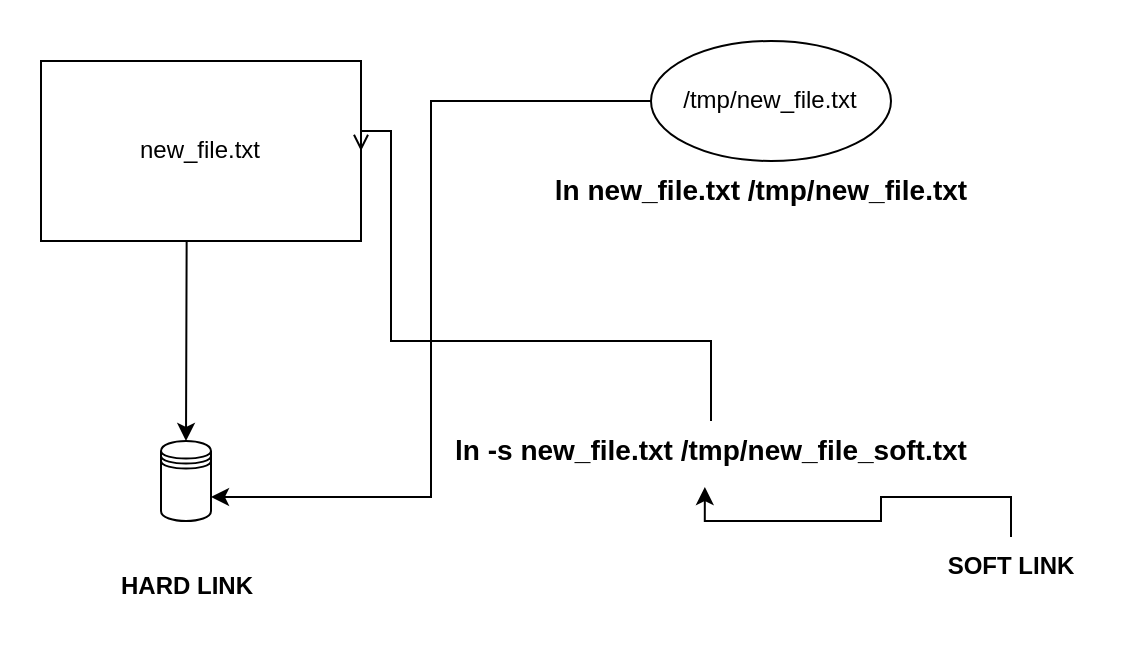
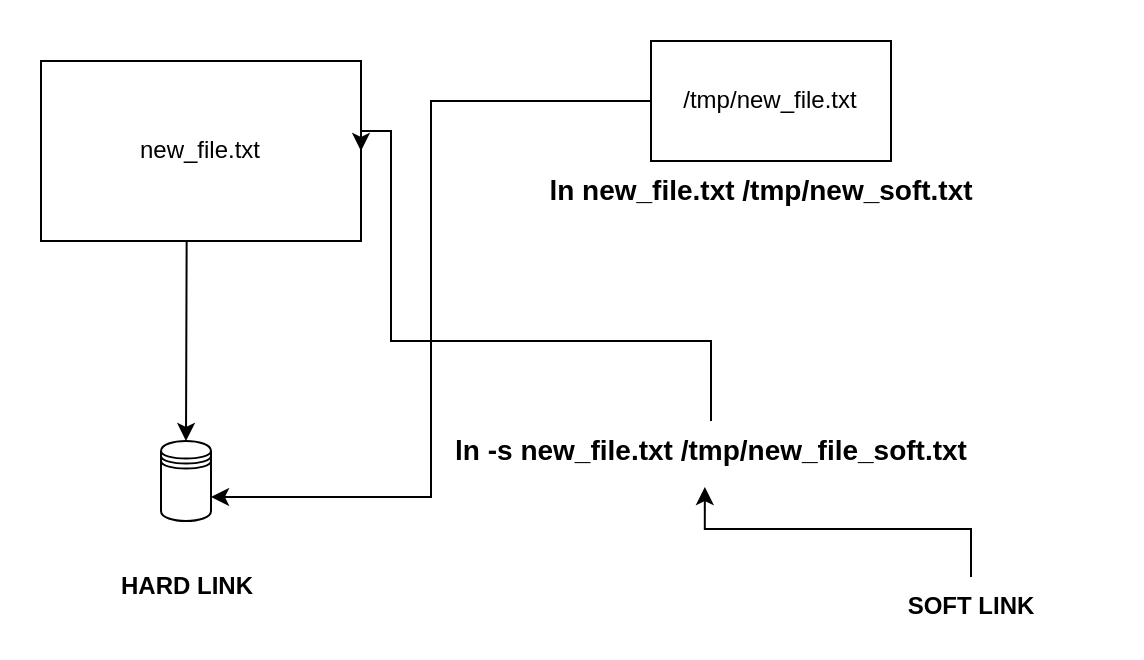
  <mxCell id="0" />
  <mxCell id="1" parent="0" />
  <mxCell id="2" style="edgeStyle=orthogonalEdgeStyle;rounded=0;orthogonalLoop=1;jettySize=auto;html=1;entryX=0.5;entryY=0;entryDx=0;entryDy=0;exitX=0;exitY=0.5;exitDx=0;exitDy=0;" parent="1" source="4" target="3" edge="1"><mxGeometry relative="1" as="geometry"><mxPoint x="140" y="130" as="sourcePoint" /><Array as="points"><mxPoint x="93" y="65" /><mxPoint x="93" y="165" /></Array></mxGeometry></mxCell>
  <mxCell id="3" value="" style="shape=datastore;whiteSpace=wrap;html=1;" parent="1" vertex="1"><mxGeometry x="80" y="220" width="25" height="40" as="geometry" /></mxCell>
  <mxCell id="4" value="new_file.txt" style="rounded=0;whiteSpace=wrap;html=1;" parent="1" vertex="1"><mxGeometry x="20" y="30" width="160" height="90" as="geometry" /></mxCell>
  <mxCell id="5" value="" style="edgeStyle=orthogonalEdgeStyle;rounded=0;orthogonalLoop=1;jettySize=auto;html=1;" parent="1" source="6" target="8" edge="1"><mxGeometry relative="1" as="geometry" /></mxCell>
- <mxCell id="6" value="&lt;b&gt;&lt;font style=&quot;font-size: 14px;&quot;&gt;ln new_file.txt /tmp/new_file.txt&lt;/font&gt;&lt;/b&gt;" style="text;html=1;align=center;verticalAlign=middle;resizable=0;points=[];autosize=1;strokeColor=none;fillColor=none;" parent="1" vertex="1"><mxGeometry x="265" y="80" width="230" height="30" as="geometry" /></mxCell>
+ <mxCell id="6" value="&lt;b&gt;&lt;font style=&quot;font-size: 14px;&quot;&gt;ln new_file.txt /tmp/new_soft.txt&lt;/font&gt;&lt;/b&gt;" style="text;html=1;align=center;verticalAlign=middle;resizable=0;points=[];autosize=1;strokeColor=none;fillColor=none;" parent="1" vertex="1"><mxGeometry x="265" y="80" width="230" height="30" as="geometry" /></mxCell>
  <mxCell id="7" style="edgeStyle=orthogonalEdgeStyle;rounded=0;orthogonalLoop=1;jettySize=auto;html=1;entryX=1;entryY=0.7;entryDx=0;entryDy=0;" parent="1" source="8" target="3" edge="1"><mxGeometry relative="1" as="geometry" /></mxCell>
- <mxCell id="8" value="/tmp/new_file.txt" style="ellipse;whiteSpace=wrap;html=1;" parent="1" vertex="1"><mxGeometry x="325" y="20" width="120" height="60" as="geometry" /></mxCell>
+ <mxCell id="8" value="/tmp/new_file.txt" style="whiteSpace=wrap;html=1;" parent="1" vertex="1"><mxGeometry x="325" y="20" width="120" height="60" as="geometry" /></mxCell>
  <mxCell id="9" value="HARD LINK" style="text;html=1;align=center;verticalAlign=middle;resizable=0;points=[];autosize=1;strokeColor=none;fillColor=none;shadow=1;fontStyle=1" parent="1" vertex="1"><mxGeometry x="47.5" y="278" width="90" height="30" as="geometry" /></mxCell>
- <mxCell id="10" value="&lt;b&gt;SOFT LINK&lt;/b&gt;" style="text;html=1;align=center;verticalAlign=middle;resizable=0;points=[];autosize=1;strokeColor=none;fillColor=none;" parent="1" vertex="1"><mxGeometry x="460" y="268" width="90" height="30" as="geometry" /></mxCell>
- <mxCell id="11" style="edgeStyle=orthogonalEdgeStyle;rounded=0;orthogonalLoop=1;jettySize=auto;html=1;entryX=1;entryY=0.5;entryDx=0;entryDy=0;endArrow=open;" parent="1" source="12" target="4" edge="1"><mxGeometry relative="1" as="geometry"><Array as="points"><mxPoint x="355" y="170" /><mxPoint x="195" y="170" /><mxPoint x="195" y="65" /></Array></mxGeometry></mxCell>
+ <mxCell id="10" value="&lt;b&gt;SOFT LINK&lt;/b&gt;" style="text;html=1;align=center;verticalAlign=middle;resizable=0;points=[];autosize=1;strokeColor=none;fillColor=none;" parent="1" vertex="1"><mxGeometry x="440" y="288" width="90" height="30" as="geometry" /></mxCell>
+ <mxCell id="11" style="edgeStyle=orthogonalEdgeStyle;rounded=0;orthogonalLoop=1;jettySize=auto;html=1;entryX=1;entryY=0.5;entryDx=0;entryDy=0;" parent="1" source="12" target="4" edge="1"><mxGeometry relative="1" as="geometry"><Array as="points"><mxPoint x="355" y="170" /><mxPoint x="195" y="170" /><mxPoint x="195" y="65" /></Array></mxGeometry></mxCell>
  <mxCell id="12" value="&lt;b&gt;&lt;font style=&quot;font-size: 14px;&quot;&gt;ln -s new_file.txt /tmp/new_file_soft.txt&lt;/font&gt;&lt;/b&gt;" style="text;html=1;align=center;verticalAlign=middle;resizable=0;points=[];autosize=1;strokeColor=none;fillColor=none;" parent="1" vertex="1"><mxGeometry x="215" y="210" width="280" height="30" as="geometry" /></mxCell>
  <mxCell id="13" style="edgeStyle=orthogonalEdgeStyle;rounded=0;orthogonalLoop=1;jettySize=auto;html=1;entryX=0.489;entryY=1.1;entryDx=0;entryDy=0;entryPerimeter=0;" parent="1" source="10" target="12" edge="1"><mxGeometry relative="1" as="geometry" /></mxCell>
